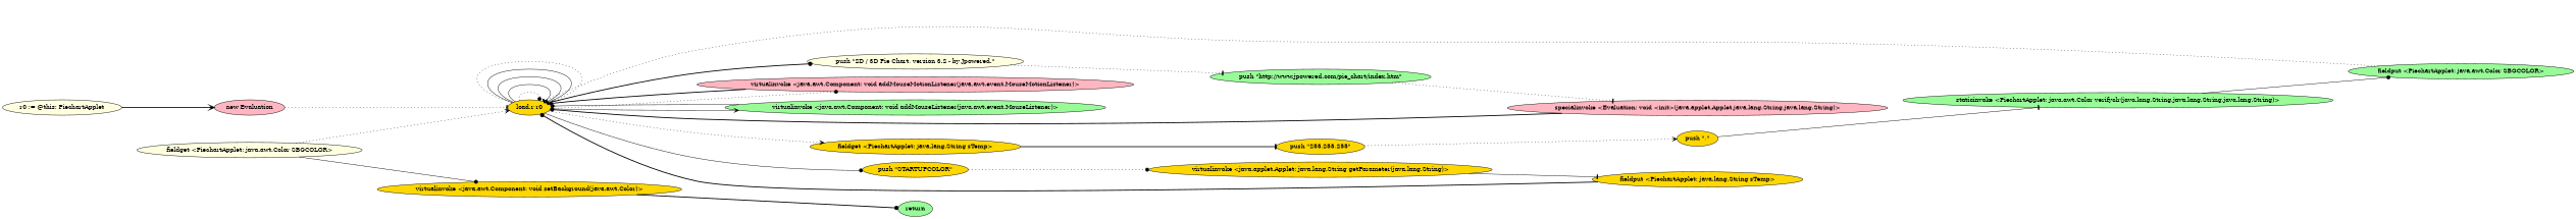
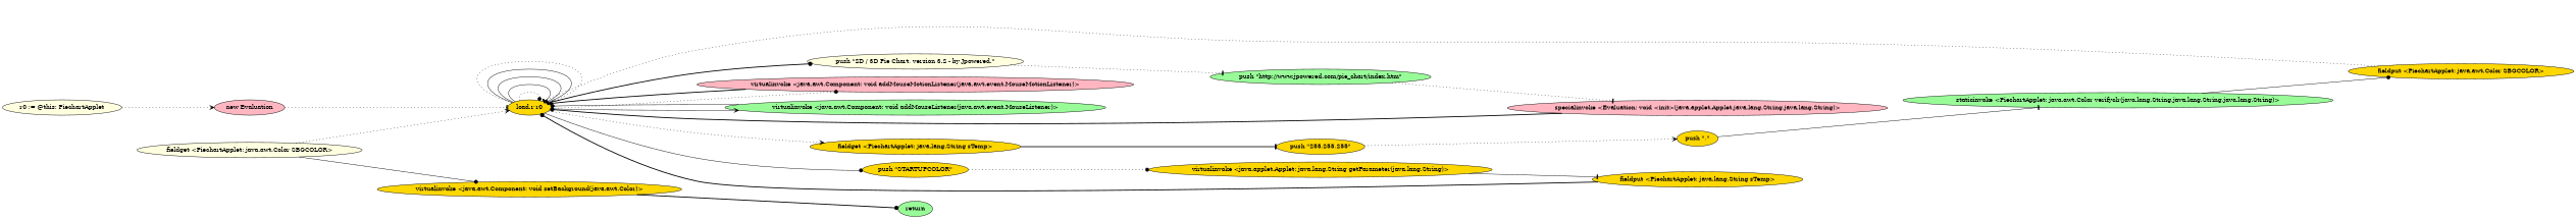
  digraph {
    rankdir=LR
    node [fillcolor=gold style=filled]
    edge [arrowhead=tee style=dotted]
    "r0 := @this: PiechartApplet" [fillcolor=lightyellow]
    "new Evaluation" [fillcolor=lightpink]
    "load.r r0"
    "push \"2D / 3D Pie Chart, version 3.2 - by Jpowered.\"" [fillcolor=lightyellow]
    "virtualinvoke <java.awt.Component: void addMouseMotionListener(java.awt.event.MouseMotionListener)>" [fillcolor=lightpink]
    "virtualinvoke <java.awt.Component: void addMouseListener(java.awt.event.MouseListener)>" [fillcolor=palegreen]
    "push \"STARTUPCOLOR\""
    "fieldget <PiechartApplet: java.lang.String sTemp>"
    "push \"http://www.jpowered.com/pie_chart/index.htm\"" [fillcolor=palegreen]
    "virtualinvoke <java.applet.Applet: java.lang.String getParameter(java.lang.String)>"
    "push \"255,255,255\""
    "fieldget <PiechartApplet: java.awt.Color SBGCOLOR>" [fillcolor=lightyellow]
    "virtualinvoke <java.awt.Component: void setBackground(java.awt.Color)>"
    "specialinvoke <Evaluation: void <init>(java.applet.Applet,java.lang.String,java.lang.String)>" [fillcolor=lightpink]
    "fieldput <PiechartApplet: java.lang.String sTemp>"
    "push \",\""
    "staticinvoke <PiechartApplet: java.awt.Color verifyclr(java.lang.String,java.lang.String,java.lang.String)>" [fillcolor=palegreen]
-   "fieldput <PiechartApplet: java.awt.Color SBGCOLOR>" [fillcolor=palegreen]
+   "fieldput <PiechartApplet: java.awt.Color SBGCOLOR>"
    return [fillcolor=palegreen]
-   "r0 := @this: PiechartApplet" -> "new Evaluation" [arrowhead=vee style=bold]
+   "r0 := @this: PiechartApplet" -> "new Evaluation" [arrowhead=vee]
    "new Evaluation" -> "load.r r0"
    "load.r r0" -> "load.r r0" [arrowhead=dot]
    "load.r r0" -> "load.r r0" [style=solid]
    "load.r r0" -> "load.r r0" [style=solid]
    "load.r r0" -> "load.r r0" [style=solid]
    "load.r r0" -> "load.r r0"
    "load.r r0" -> "push \"2D / 3D Pie Chart, version 3.2 - by Jpowered.\"" [arrowhead=dot style=bold]
    "load.r r0" -> "virtualinvoke <java.awt.Component: void addMouseMotionListener(java.awt.event.MouseMotionListener)>" [arrowhead=dot]
    "load.r r0" -> "virtualinvoke <java.awt.Component: void addMouseListener(java.awt.event.MouseListener)>" [arrowhead=vee style=solid]
    "load.r r0" -> "push \"STARTUPCOLOR\"" [arrowhead=dot style=solid]
    "load.r r0" -> "fieldget <PiechartApplet: java.lang.String sTemp>" [arrowhead=vee]
    "push \"2D / 3D Pie Chart, version 3.2 - by Jpowered.\"" -> "push \"http://www.jpowered.com/pie_chart/index.htm\""
    "virtualinvoke <java.awt.Component: void addMouseMotionListener(java.awt.event.MouseMotionListener)>" -> "load.r r0" [arrowhead=vee style=bold]
    "virtualinvoke <java.awt.Component: void addMouseListener(java.awt.event.MouseListener)>" -> "load.r r0" [arrowhead=dot style=solid]
    "push \"STARTUPCOLOR\"" -> "virtualinvoke <java.applet.Applet: java.lang.String getParameter(java.lang.String)>" [arrowhead=dot]
    "fieldget <PiechartApplet: java.lang.String sTemp>" -> "push \"255,255,255\"" [style=bold]
    "push \"http://www.jpowered.com/pie_chart/index.htm\"" -> "specialinvoke <Evaluation: void <init>(java.applet.Applet,java.lang.String,java.lang.String)>"
    "virtualinvoke <java.applet.Applet: java.lang.String getParameter(java.lang.String)>" -> "fieldput <PiechartApplet: java.lang.String sTemp>" [style=solid]
    "push \"255,255,255\"" -> "push \",\"" [arrowhead=vee]
    "fieldget <PiechartApplet: java.awt.Color SBGCOLOR>" -> "load.r r0" [arrowhead=vee]
    "fieldget <PiechartApplet: java.awt.Color SBGCOLOR>" -> "virtualinvoke <java.awt.Component: void setBackground(java.awt.Color)>" [arrowhead=dot style=solid]
    "virtualinvoke <java.awt.Component: void setBackground(java.awt.Color)>" -> return [arrowhead=dot style=bold]
    "specialinvoke <Evaluation: void <init>(java.applet.Applet,java.lang.String,java.lang.String)>" -> "load.r r0" [arrowhead=dot style=bold]
    "fieldput <PiechartApplet: java.lang.String sTemp>" -> "load.r r0" [arrowhead=dot style=bold]
    "push \",\"" -> "staticinvoke <PiechartApplet: java.awt.Color verifyclr(java.lang.String,java.lang.String,java.lang.String)>" [style=solid]
    "staticinvoke <PiechartApplet: java.awt.Color verifyclr(java.lang.String,java.lang.String,java.lang.String)>" -> "fieldput <PiechartApplet: java.awt.Color SBGCOLOR>" [arrowhead=dot style=solid]
    "fieldput <PiechartApplet: java.awt.Color SBGCOLOR>" -> "load.r r0"
  }
